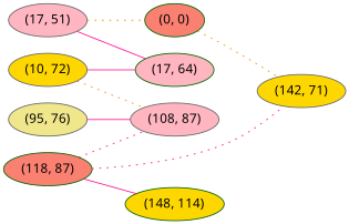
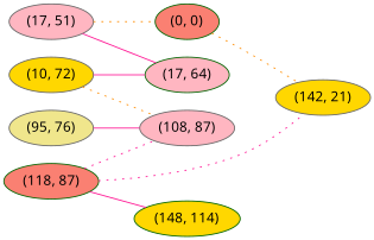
  graph {
    fontname="Noto Sans"
    rankdir=LR
    node [color=gray40 fillcolor=lightpink fontname="Noto Sans" style=filled]
    edge [color=deeppink fontname="Noto Sans" style=dotted weight=1]
    "(17, 64)" [color=darkgreen]
    "(10, 72)" [fillcolor=gold]
    n3 [label="(108, 87)"]
    "(17, 51)"
    "(0, 0)" [color=darkgreen fillcolor=salmon]
-   "(142, 21)" [fillcolor=gold label="(142, 71)"]
+   "(142, 21)" [fillcolor=gold]
    "(118, 87)" [color=darkgreen fillcolor=salmon]
    "(148, 114)" [color=darkgreen fillcolor=gold]
    "(95, 76)" [fillcolor=khaki]
    "(10, 72)" -- "(17, 64)" [style=solid]
    "(10, 72)" -- n3 [color=darkorange]
    "(17, 51)" -- "(17, 64)" [style=solid]
    "(17, 51)" -- "(0, 0)" [color=darkorange weight=4]
    "(0, 0)" -- "(142, 21)" [color=darkorange]
    "(118, 87)" -- n3
    "(118, 87)" -- "(142, 21)"
    "(118, 87)" -- "(148, 114)" [style=solid]
    "(95, 76)" -- n3 [style=solid]
  }
